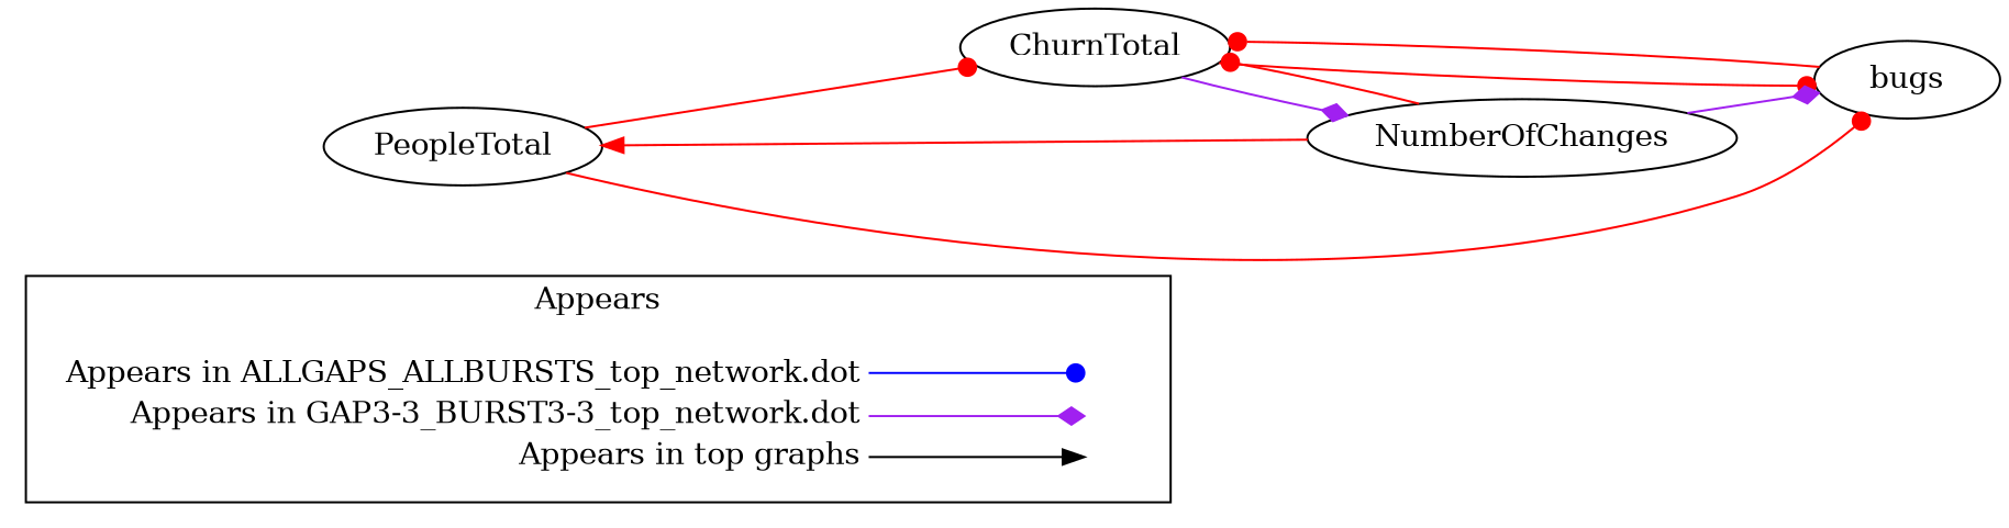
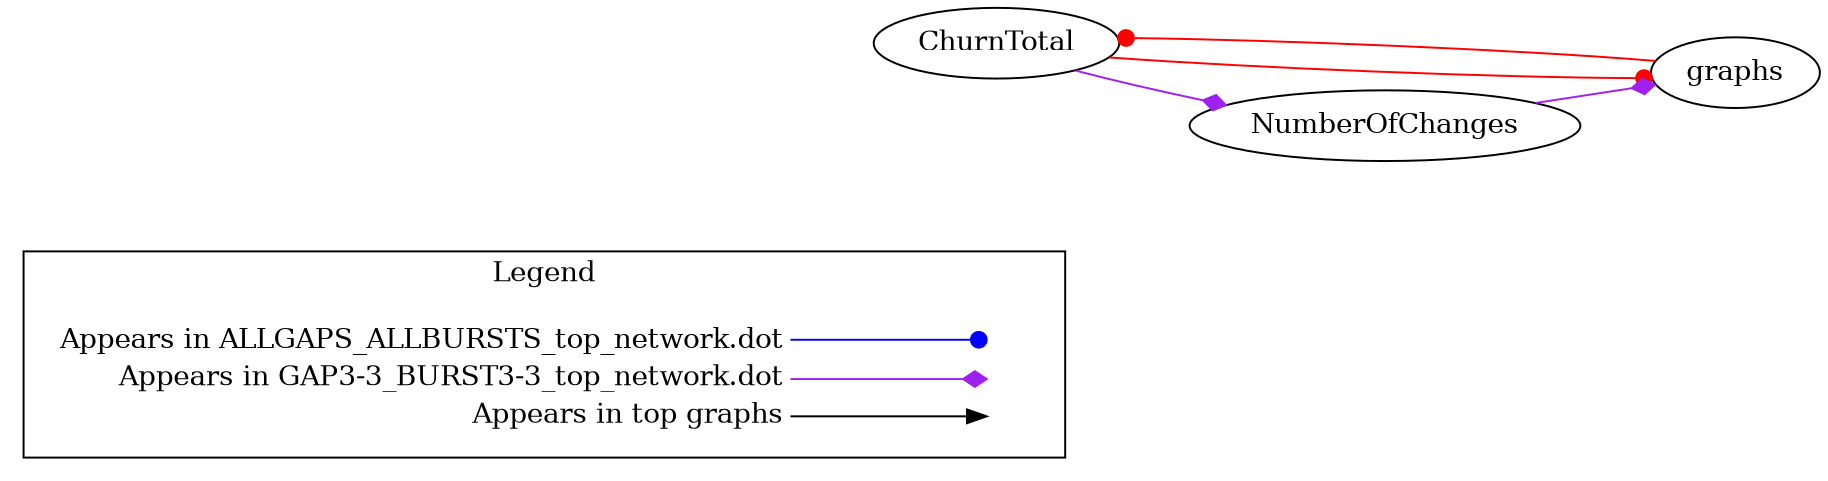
  digraph {
    rankdir=LR
    edge [arrowhead=dot color=red]
    n1 [label=<<table border="0" cellpadding="2" cellspacing="0" cellborder="0">       <tr><td align="right" port="i1">Appears in ALLGAPS_ALLBURSTS_top_network.dot</td></tr>       <tr><td align="right" port="i2">Appears in GAP3-3_BURST3-3_top_network.dot</td></tr>       <tr><td align="right" port="i3">Appears in top graphs</td></tr>       </table>> shape=plaintext]
    n2 [label=<<table border="0" cellpadding="2" cellspacing="0" cellborder="0">       <tr><td port="i1">&nbsp;</td></tr>       <tr><td port="i2">&nbsp;</td></tr>       <tr><td port="i3">&nbsp;</td></tr>       </table>> shape=plaintext]
-   PeopleTotal
    ChurnTotal
-   bugs
+   bugs [label=graphs]
    NumberOfChanges
    subgraph cluster_1 {
-     label=Appears
+     label=Legend
      n1
      n2
    }
    n1 -> n2 [color=blue headport="i1:w" tailport="i1:e"]
    n1 -> n2 [arrowhead=diamond color=purple headport="i2:w" tailport="i2:e"]
    n1 -> n2 [arrowhead=normal color=black headport="i3:w" tailport="i3:e"]
-   PeopleTotal -> ChurnTotal
-   PeopleTotal -> bugs
    ChurnTotal -> bugs
    ChurnTotal -> NumberOfChanges [arrowhead=diamond color=purple]
    bugs -> ChurnTotal
-   NumberOfChanges -> PeopleTotal [arrowhead=normal]
-   NumberOfChanges -> ChurnTotal
    NumberOfChanges -> bugs [arrowhead=diamond color=purple]
  }
